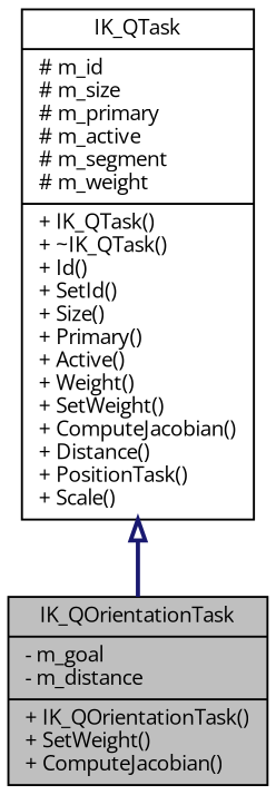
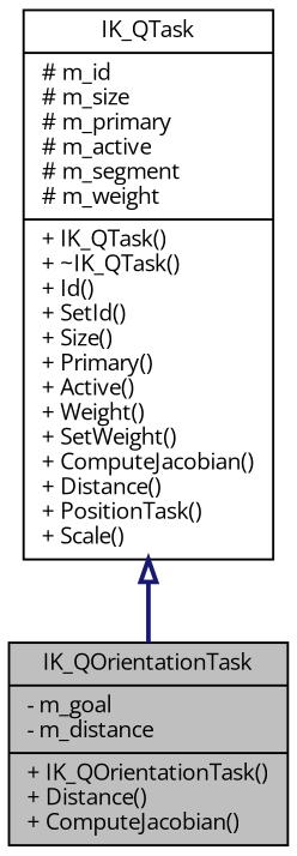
  digraph {
    fontname="Open Sans"
    node [color=black fontname="Open Sans" fontsize=10 shape=record style=filled]
-   n1 [fillcolor=grey75 fontcolor=black height=0.2 label="{IK_QOrientationTask\n|- m_goal\l- m_distance\l|+ IK_QOrientationTask()\l+ SetWeight()\l+ ComputeJacobian()\l}" width=0.4]
+   n1 [fillcolor=grey75 fontcolor=black height=0.2 label="{IK_QOrientationTask\n|- m_goal\l- m_distance\l|+ IK_QOrientationTask()\l+ Distance()\l+ ComputeJacobian()\l}" width=0.4]
    n2 [fillcolor=white height=0.2 label="{IK_QTask\n|# m_id\l# m_size\l# m_primary\l# m_active\l# m_segment\l# m_weight\l|+ IK_QTask()\l+ ~IK_QTask()\l+ Id()\l+ SetId()\l+ Size()\l+ Primary()\l+ Active()\l+ Weight()\l+ SetWeight()\l+ ComputeJacobian()\l+ Distance()\l+ PositionTask()\l+ Scale()\l}" width=0.4]
    n2 -> n1 [arrowtail=empty color=midnightblue dir=back fontname="Open Sans" fontsize=10 labelfontname=Helvetica labelfontsize=10 style=bold]
  }
